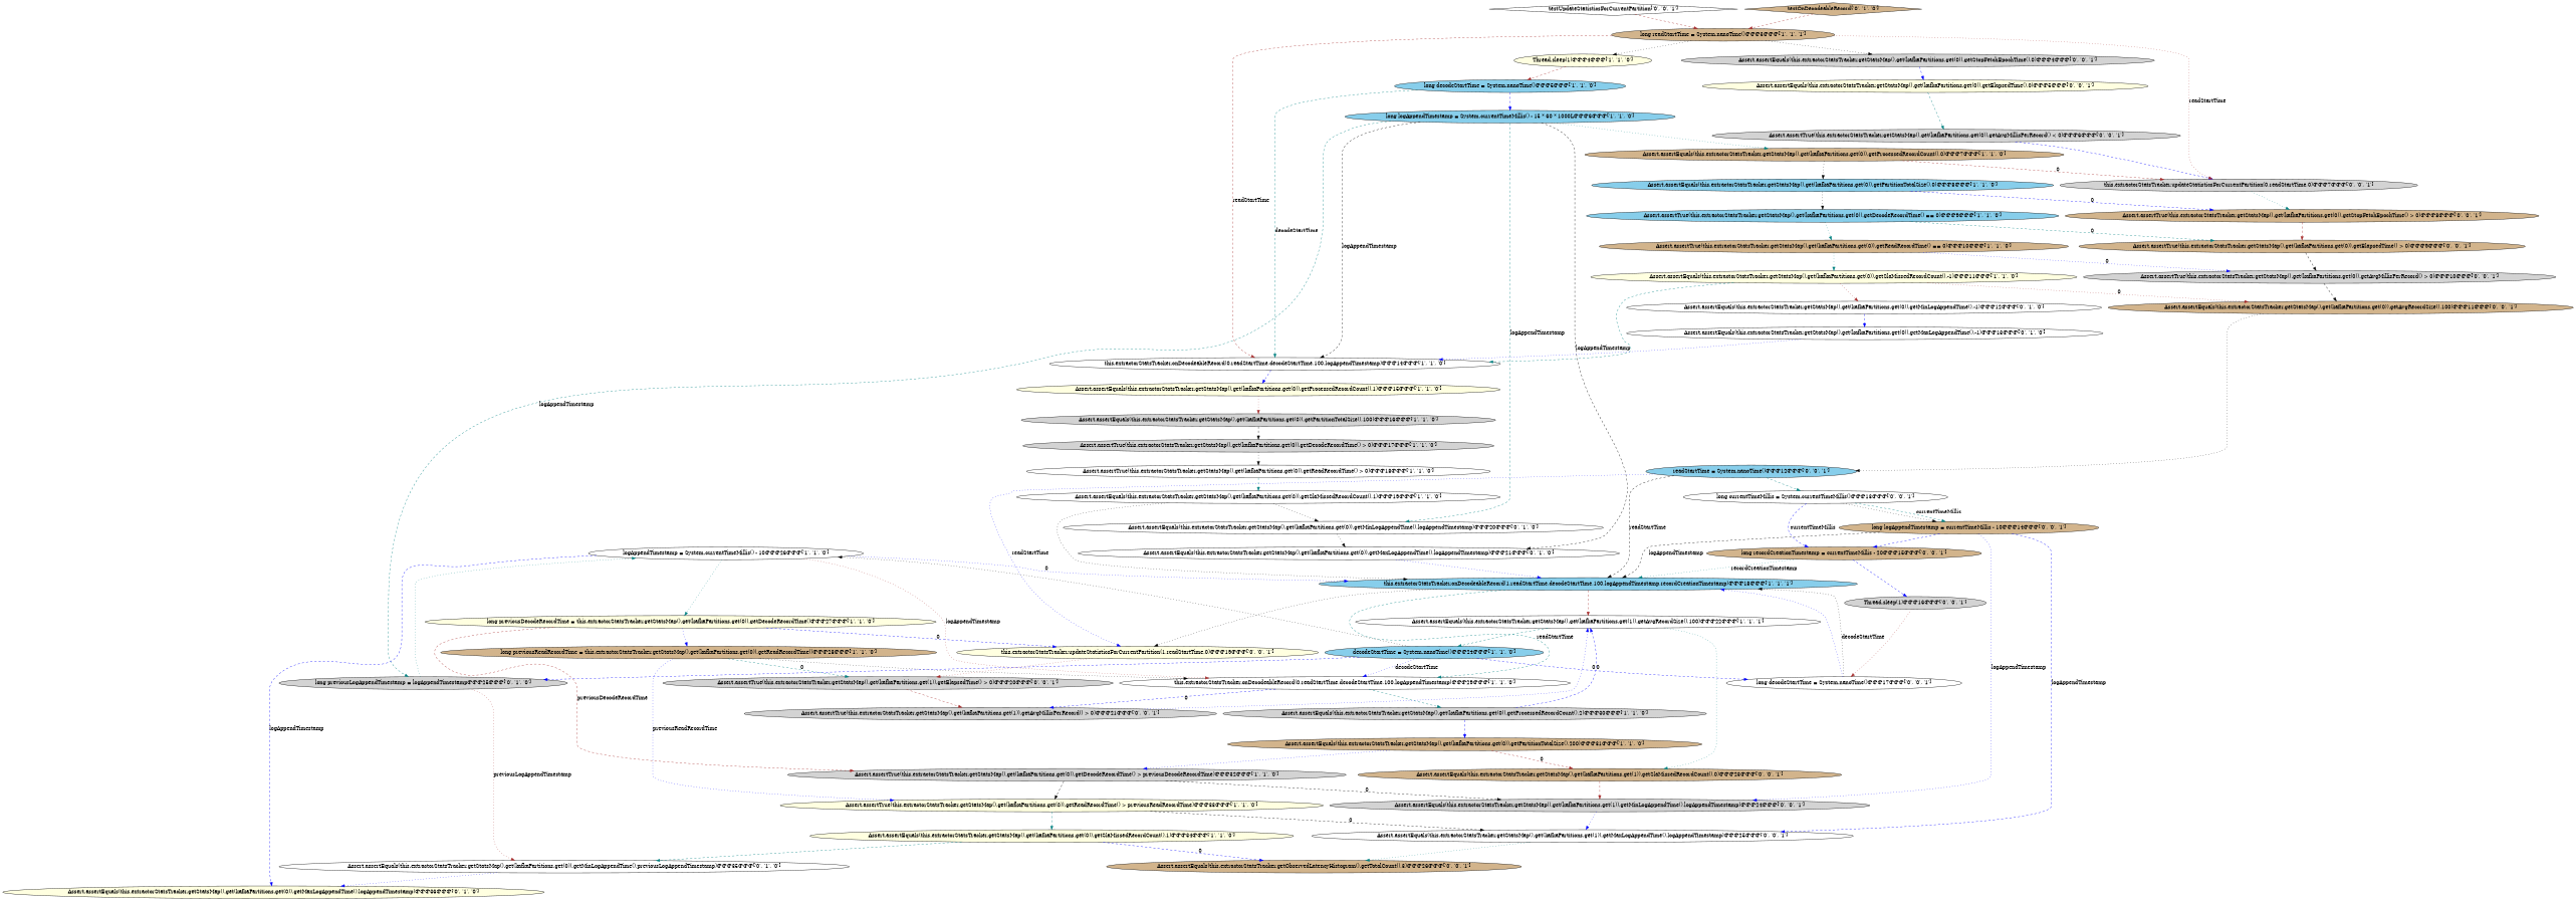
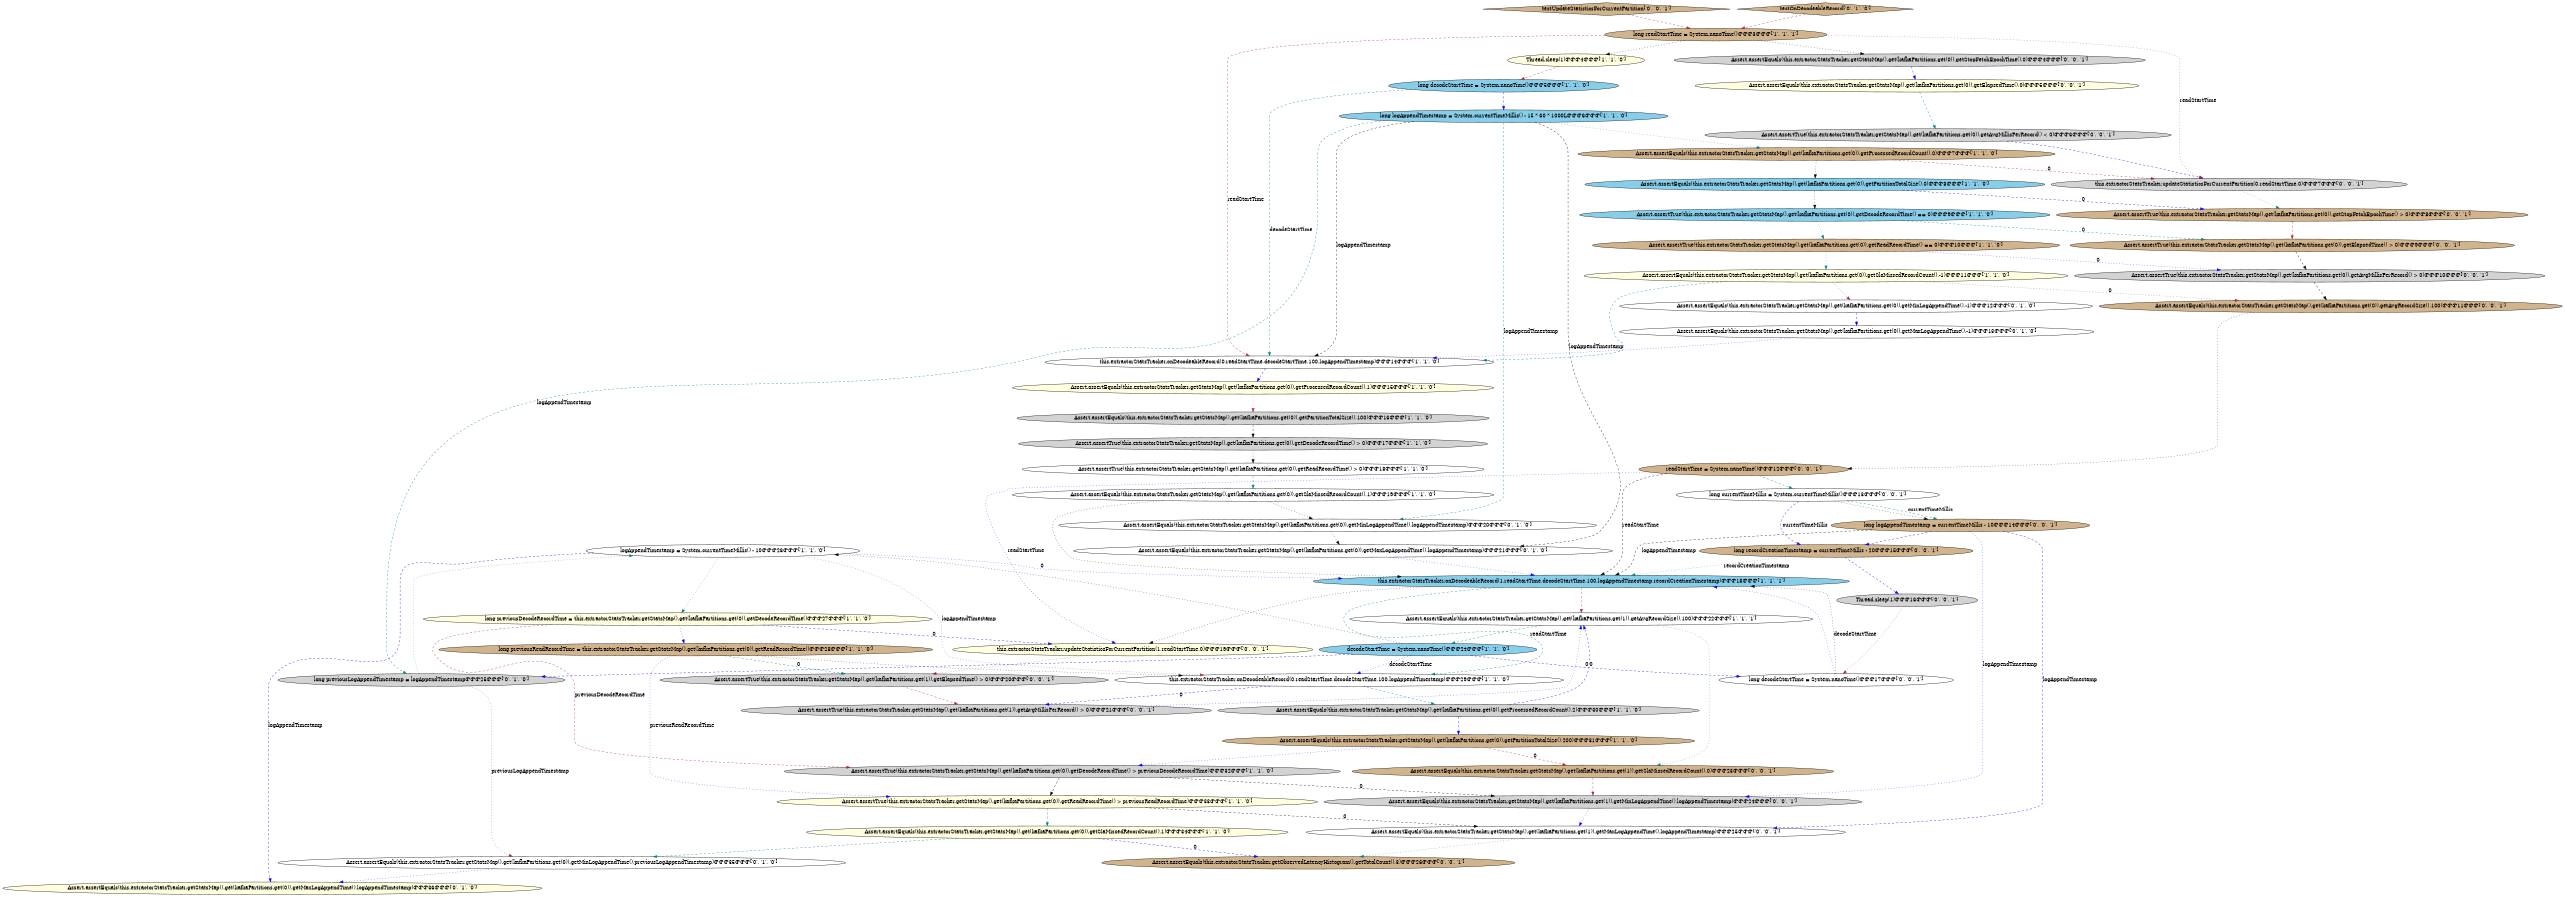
  digraph {
    node [fillcolor=white shape=ellipse style=filled]
    edge [color=blue style=dashed]
    n1 [fillcolor=lightyellow label="Assert.assertTrue(this.extractorStatsTracker.getStatsMap().get(kafkaPartitions.get(0)).getReadRecordTime() > previousReadRecordTime)@@@33@@@['1', '1', '0']"]
    n2 [fillcolor=lightyellow label="Assert.assertEquals(this.extractorStatsTracker.getStatsMap().get(kafkaPartitions.get(0)).getSlaMissedRecordCount(),1)@@@34@@@['1', '1', '0']"]
    n3 [label="Assert.assertEquals(this.extractorStatsTracker.getStatsMap().get(kafkaPartitions.get(1)).getMaxLogAppendTime(),logAppendTimestamp)@@@25@@@['0', '0', '1']"]
    n4 [label="Assert.assertEquals(this.extractorStatsTracker.getStatsMap().get(kafkaPartitions.get(0)).getMinLogAppendTime(),previousLogAppendTimestamp)@@@35@@@['0', '1', '0']"]
    n5 [fillcolor=tan label="Assert.assertEquals(this.extractorStatsTracker.getObservedLatencyHistogram().getTotalCount(),3)@@@26@@@['0', '0', '1']"]
    n6 [fillcolor=skyblue label="long decodeStartTime = System.nanoTime()@@@5@@@['1', '1', '0']"]
    n7 [fillcolor=skyblue label="long logAppendTimestamp = System.currentTimeMillis() - 15 * 60 * 1000L@@@6@@@['1', '1', '0']"]
    n8 [label="this.extractorStatsTracker.onDecodeableRecord(0,readStartTime,decodeStartTime,100,logAppendTimestamp)@@@14@@@['1', '1', '0']"]
    n9 [fillcolor=lightgrey label="long previousLogAppendTimestamp = logAppendTimestamp@@@25@@@['0', '1', '0']"]
    n10 [label="Assert.assertEquals(this.extractorStatsTracker.getStatsMap().get(kafkaPartitions.get(0)).getMinLogAppendTime(),logAppendTimestamp)@@@20@@@['0', '1', '0']"]
    n11 [fillcolor=tan label="Assert.assertEquals(this.extractorStatsTracker.getStatsMap().get(kafkaPartitions.get(0)).getProcessedRecordCount(),0)@@@7@@@['1', '1', '0']"]
    n12 [label="Assert.assertEquals(this.extractorStatsTracker.getStatsMap().get(kafkaPartitions.get(0)).getMaxLogAppendTime(),logAppendTimestamp)@@@21@@@['0', '1', '0']"]
    n13 [fillcolor=lightyellow label="Assert.assertEquals(this.extractorStatsTracker.getStatsMap().get(kafkaPartitions.get(0)).getProcessedRecordCount(),1)@@@15@@@['1', '1', '0']"]
    n14 [fillcolor=tan label="Assert.assertTrue(this.extractorStatsTracker.getStatsMap().get(kafkaPartitions.get(0)).getReadRecordTime() == 0)@@@10@@@['1', '1', '0']"]
    n15 [fillcolor=lightyellow label="Assert.assertEquals(this.extractorStatsTracker.getStatsMap().get(kafkaPartitions.get(0)).getSlaMissedRecordCount(),-1)@@@11@@@['1', '1', '0']"]
    n16 [fillcolor=lightgrey label="Assert.assertTrue(this.extractorStatsTracker.getStatsMap().get(kafkaPartitions.get(0)).getAvgMillisPerRecord() > 0)@@@10@@@['0', '0', '1']"]
    n17 [fillcolor=tan label="Assert.assertEquals(this.extractorStatsTracker.getStatsMap().get(kafkaPartitions.get(0)).getAvgRecordSize(),100)@@@11@@@['0', '0', '1']"]
    n18 [label="Assert.assertEquals(this.extractorStatsTracker.getStatsMap().get(kafkaPartitions.get(0)).getMinLogAppendTime(),-1)@@@12@@@['0', '1', '0']"]
    n19 [fillcolor=lightgrey label="Assert.assertTrue(this.extractorStatsTracker.getStatsMap().get(kafkaPartitions.get(1)).getElapsedTime() > 0)@@@20@@@['0', '0', '1']"]
    n20 [fillcolor=lightgrey label="Assert.assertTrue(this.extractorStatsTracker.getStatsMap().get(kafkaPartitions.get(1)).getAvgMillisPerRecord() > 0)@@@21@@@['0', '0', '1']"]
    n21 [label="Assert.assertEquals(this.extractorStatsTracker.getStatsMap().get(kafkaPartitions.get(1)).getAvgRecordSize(),100)@@@22@@@['1', '1', '1']"]
-   n22 [fillcolor=skyblue label="readStartTime = System.nanoTime()@@@12@@@['0', '0', '1']"]
+   n22 [fillcolor=tan label="readStartTime = System.nanoTime()@@@12@@@['0', '0', '1']"]
    n23 [fillcolor=skyblue label="this.extractorStatsTracker.onDecodeableRecord(1,readStartTime,decodeStartTime,100,logAppendTimestamp,recordCreationTimestamp)@@@18@@@['1', '1', '1']"]
    n24 [label="long currentTimeMillis = System.currentTimeMillis()@@@13@@@['0', '0', '1']"]
    n25 [fillcolor=lightyellow label="this.extractorStatsTracker.updateStatisticsForCurrentPartition(1,readStartTime,0)@@@19@@@['0', '0', '1']"]
    n26 [label="this.extractorStatsTracker.onDecodeableRecord(0,readStartTime,decodeStartTime,100,logAppendTimestamp)@@@29@@@['1', '1', '0']"]
    n27 [fillcolor=tan label="long recordCreationTimestamp = currentTimeMillis - 20@@@15@@@['0', '0', '1']"]
    n28 [fillcolor=tan label="long logAppendTimestamp = currentTimeMillis - 10@@@14@@@['0', '0', '1']"]
    n29 [fillcolor=tan label="Assert.assertTrue(this.extractorStatsTracker.getStatsMap().get(kafkaPartitions.get(0)).getElapsedTime() > 0)@@@9@@@['0', '0', '1']"]
    n30 [label="logAppendTimestamp = System.currentTimeMillis() - 10@@@26@@@['1', '1', '0']"]
    n31 [fillcolor=lightyellow label="Assert.assertEquals(this.extractorStatsTracker.getStatsMap().get(kafkaPartitions.get(0)).getMaxLogAppendTime(),logAppendTimestamp)@@@36@@@['0', '1', '0']"]
    n32 [fillcolor=lightyellow label="long previousDecodeRecordTime = this.extractorStatsTracker.getStatsMap().get(kafkaPartitions.get(0)).getDecodeRecordTime()@@@27@@@['1', '1', '0']"]
    n33 [fillcolor=lightgrey label="Assert.assertTrue(this.extractorStatsTracker.getStatsMap().get(kafkaPartitions.get(0)).getAvgMillisPerRecord() < 0)@@@6@@@['0', '0', '1']"]
    n34 [fillcolor=lightgrey label="this.extractorStatsTracker.updateStatisticsForCurrentPartition(0,readStartTime,0)@@@7@@@['0', '0', '1']"]
    n35 [fillcolor=tan label="Assert.assertTrue(this.extractorStatsTracker.getStatsMap().get(kafkaPartitions.get(0)).getStopFetchEpochTime() > 0)@@@8@@@['0', '0', '1']"]
    n36 [fillcolor=tan label="long readStartTime = System.nanoTime()@@@3@@@['1', '1', '1']"]
    n37 [fillcolor=lightyellow label="Thread.sleep(1)@@@4@@@['1', '1', '0']"]
    n38 [fillcolor=lightgrey label="Assert.assertEquals(this.extractorStatsTracker.getStatsMap().get(kafkaPartitions.get(0)).getStopFetchEpochTime(),0)@@@4@@@['0', '0', '1']"]
    n39 [fillcolor=skyblue label="Assert.assertTrue(this.extractorStatsTracker.getStatsMap().get(kafkaPartitions.get(0)).getDecodeRecordTime() == 0)@@@9@@@['1', '1', '0']"]
    n40 [label="Assert.assertTrue(this.extractorStatsTracker.getStatsMap().get(kafkaPartitions.get(0)).getReadRecordTime() > 0)@@@18@@@['1', '1', '0']"]
    n41 [label="Assert.assertEquals(this.extractorStatsTracker.getStatsMap().get(kafkaPartitions.get(0)).getSlaMissedRecordCount(),1)@@@19@@@['1', '1', '0']"]
    n42 [fillcolor=tan label="long previousReadRecordTime = this.extractorStatsTracker.getStatsMap().get(kafkaPartitions.get(0)).getReadRecordTime()@@@28@@@['1', '1', '0']"]
    n43 [fillcolor=lightgrey label="Assert.assertEquals(this.extractorStatsTracker.getStatsMap().get(kafkaPartitions.get(0)).getProcessedRecordCount(),2)@@@30@@@['1', '1', '0']"]
    n44 [fillcolor=tan label="Assert.assertEquals(this.extractorStatsTracker.getStatsMap().get(kafkaPartitions.get(1)).getSlaMissedRecordCount(),0)@@@23@@@['0', '0', '1']"]
    n45 [fillcolor=skyblue label="decodeStartTime = System.nanoTime()@@@24@@@['1', '1', '0']"]
    n46 [fillcolor=lightgrey label="Assert.assertTrue(this.extractorStatsTracker.getStatsMap().get(kafkaPartitions.get(0)).getDecodeRecordTime() > 0)@@@17@@@['1', '1', '0']"]
    n47 [label="Assert.assertEquals(this.extractorStatsTracker.getStatsMap().get(kafkaPartitions.get(0)).getMaxLogAppendTime(),-1)@@@13@@@['0', '1', '0']"]
    n48 [fillcolor=lightgrey label="Thread.sleep(1)@@@16@@@['0', '0', '1']"]
    n49 [fillcolor=lightgrey label="Assert.assertEquals(this.extractorStatsTracker.getStatsMap().get(kafkaPartitions.get(1)).getMinLogAppendTime(),logAppendTimestamp)@@@24@@@['0', '0', '1']"]
    n50 [label="long decodeStartTime = System.nanoTime()@@@17@@@['0', '0', '1']"]
    n51 [fillcolor=skyblue label="Assert.assertEquals(this.extractorStatsTracker.getStatsMap().get(kafkaPartitions.get(0)).getPartitionTotalSize(),0)@@@8@@@['1', '1', '0']"]
    n52 [fillcolor=tan label="Assert.assertEquals(this.extractorStatsTracker.getStatsMap().get(kafkaPartitions.get(0)).getPartitionTotalSize(),200)@@@31@@@['1', '1', '0']"]
    n53 [fillcolor=lightgrey label="Assert.assertTrue(this.extractorStatsTracker.getStatsMap().get(kafkaPartitions.get(0)).getDecodeRecordTime() > previousDecodeRecordTime)@@@32@@@['1', '1', '0']"]
    n54 [fillcolor=lightyellow label="Assert.assertEquals(this.extractorStatsTracker.getStatsMap().get(kafkaPartitions.get(0)).getElapsedTime(),0)@@@5@@@['0', '0', '1']"]
    n55 [fillcolor=lightgrey label="Assert.assertEquals(this.extractorStatsTracker.getStatsMap().get(kafkaPartitions.get(0)).getPartitionTotalSize(),100)@@@16@@@['1', '1', '0']"]
-   n56 [label="testUpdateStatisticsForCurrentPartition['0', '0', '1']" shape=diamond]
+   n56 [fillcolor=tan label="testUpdateStatisticsForCurrentPartition['0', '0', '1']" shape=diamond]
    n57 [fillcolor=tan label="testOnDecodeableRecord['0', '1', '0']" shape=diamond]
    n1 -> n2 [color=teal]
    n1 -> n3 [color=black label=0]
    n2 -> n4 [color=teal]
    n2 -> n5 [label=0]
    n3 -> n5 [color=teal style=dotted]
    n4 -> n31 [style=dotted]
    n6 -> n7
    n6 -> n8 [color=teal label=decodeStartTime]
    n7 -> n8 [color=black label=logAppendTimestamp]
    n7 -> n9 [color=teal label=logAppendTimestamp]
    n7 -> n10 [color=teal label=logAppendTimestamp]
    n7 -> n11 [color=teal style=dotted]
    n7 -> n12 [color=black label=logAppendTimestamp]
    n8 -> n13
    n9 -> n4 [color=brown label=previousLogAppendTimestamp style=dotted]
    n9 -> n30 [color=teal style=dotted]
    n10 -> n12 [color=black style=dotted]
    n11 -> n34 [color=brown label=0]
    n11 -> n51 [color=black style=dotted]
    n12 -> n23 [style=dotted]
    n13 -> n55 [color=brown style=dotted]
    n14 -> n15 [color=teal style=dotted]
    n14 -> n16 [label=0 style=dotted]
    n15 -> n8 [color=teal]
    n15 -> n17 [color=brown label=0 style=dotted]
    n15 -> n18 [color=brown style=dotted]
    n16 -> n17 [color=black]
    n17 -> n22 [color=black style=dotted]
    n18 -> n47
    n19 -> n20 [color=brown]
    n20 -> n21 [style=dotted]
    n21 -> n44 [color=teal style=dotted]
    n21 -> n45 [color=teal]
    n22 -> n23 [color=black label=readStartTime]
    n22 -> n24 [color=teal]
    n22 -> n25 [label=readStartTime style=dotted]
    n23 -> n21 [color=brown]
    n23 -> n25 [color=black style=dotted]
    n23 -> n26 [color=teal label=readStartTime]
    n24 -> n27 [label=currentTimeMillis]
    n24 -> n28 [color=black style=dotted]
    n24 -> n28 [color=teal label=currentTimeMillis]
    n25 -> n19 [color=brown style=dotted]
    n26 -> n20 [label=0]
    n26 -> n43 [color=teal]
    n27 -> n23 [color=teal label=recordCreationTimestamp style=dotted]
    n27 -> n48
    n28 -> n3 [label=logAppendTimestamp]
    n28 -> n23 [color=black label=logAppendTimestamp]
    n28 -> n27
    n28 -> n49 [label=logAppendTimestamp style=dotted]
    n29 -> n16 [color=black]
    n30 -> n23 [label=0 style=dotted]
    n30 -> n26 [color=brown label=logAppendTimestamp style=dotted]
    n30 -> n31 [label=logAppendTimestamp]
    n30 -> n32 [color=teal style=dotted]
    n32 -> n25 [label=0]
    n32 -> n42 [style=dotted]
    n32 -> n53 [color=brown label=previousDecodeRecordTime]
    n33 -> n34
    n34 -> n35 [color=teal style=dotted]
    n35 -> n29 [color=brown]
    n36 -> n8 [color=brown label=readStartTime]
    n36 -> n34 [color=brown label=readStartTime style=dotted]
    n36 -> n37 [color=black style=dotted]
    n36 -> n38 [color=black style=dotted]
    n37 -> n6 [color=brown]
    n38 -> n54
    n39 -> n14 [color=teal style=dotted]
    n39 -> n29 [color=teal label=0]
    n40 -> n41 [color=teal]
    n41 -> n10 [color=black style=dotted]
    n41 -> n23 [color=black style=dotted]
    n42 -> n1 [label=previousReadRecordTime style=dotted]
    n42 -> n19 [color=teal label=0]
    n42 -> n26 [color=black style=dotted]
    n43 -> n21 [label=0]
    n43 -> n52
    n44 -> n49 [color=brown]
    n45 -> n9
    n45 -> n26 [label=decodeStartTime style=dotted]
    n45 -> n30 [color=black style=dotted]
    n45 -> n50 [label=0]
    n46 -> n40 [color=black style=dotted]
    n47 -> n8 [style=dotted]
    n48 -> n50 [color=brown style=dotted]
    n49 -> n3 [style=dotted]
    n50 -> n23 [color=black label=decodeStartTime style=dotted]
    n50 -> n23 [style=dotted]
    n51 -> n35 [label=0]
    n51 -> n39 [color=black style=dotted]
    n52 -> n44 [color=brown label=0]
    n52 -> n53 [style=dotted]
    n53 -> n1 [color=black]
    n53 -> n49 [color=black label=0]
    n54 -> n33 [color=teal]
    n55 -> n46 [color=black]
    n56 -> n36 [color=brown]
    n57 -> n36 [color=brown]
  }
